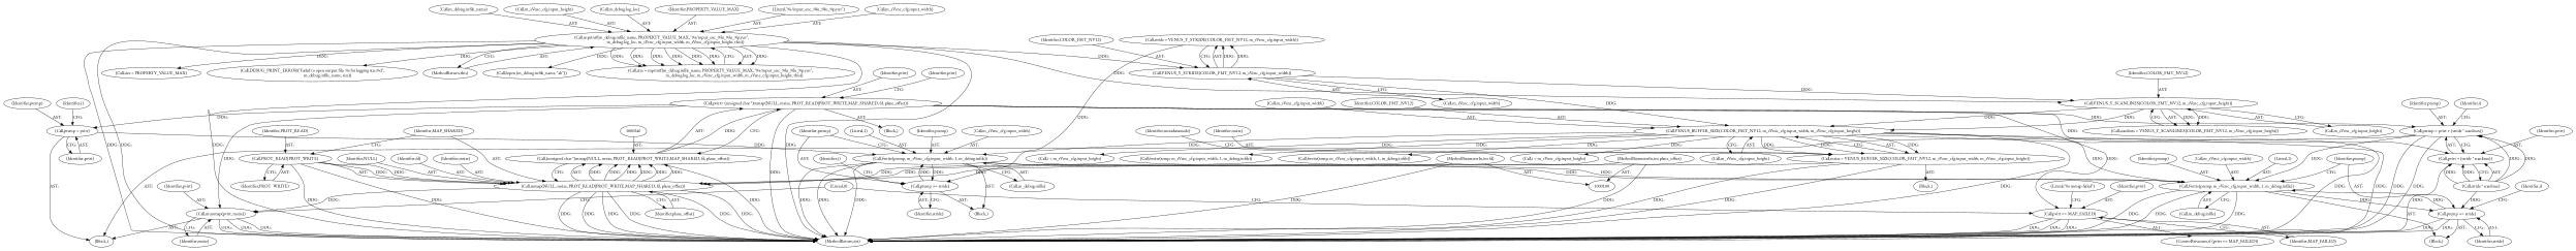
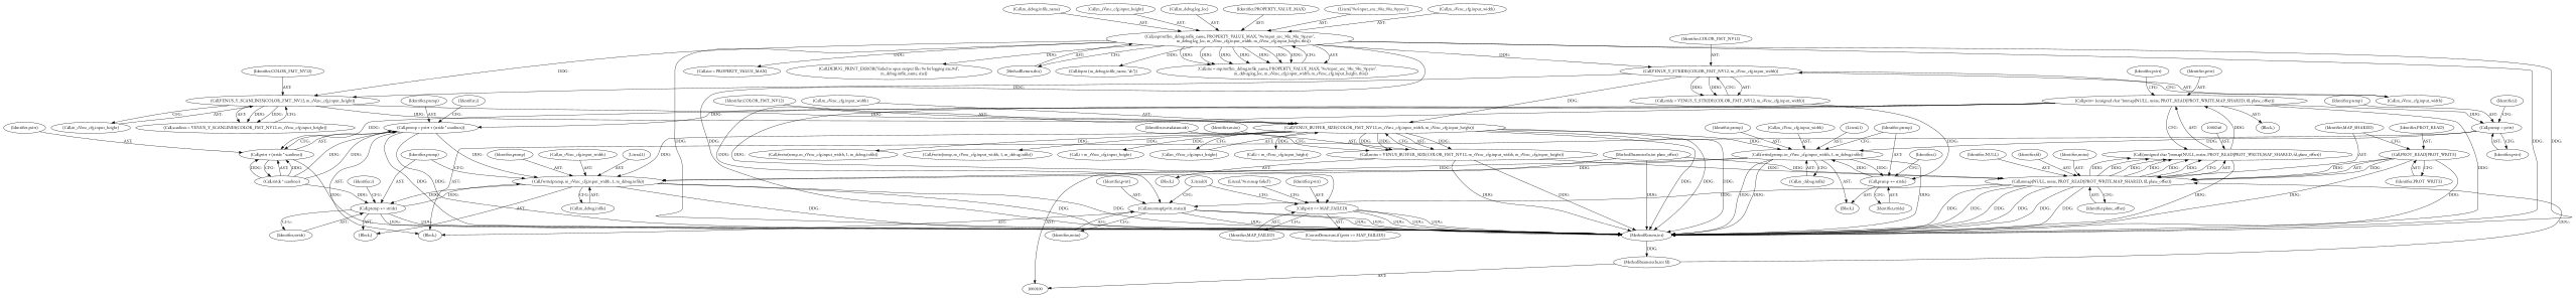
  digraph {
    fontname="EB Garamond"
    node [fontname="EB Garamond"]
    edge [fontname="EB Garamond"]
    n1 [label="(Call,pvirt= (unsigned char *)mmap(NULL, msize, PROT_READ|PROT_WRITE,MAP_SHARED, fd, plane_offset))"]
    n2 [label="(Call,(unsigned char *)mmap(NULL, msize, PROT_READ|PROT_WRITE,MAP_SHARED, fd, plane_offset))"]
    n3 [label="(Call,ptemp = pvirt)"]
    n4 [label="(Call,ptemp = pvirt + (stride * scanlines))"]
    n5 [label="(Call,pvirt + (stride * scanlines))"]
    n6 [label="(Call,munmap(pvirt, msize))"]
    n7 [label="(Call,pvirt == MAP_FAILED)"]
    n8 [label="(Block,)"]
    n9 [label="(MethodReturn,int)"]
    n10 [label="(Call,mmap(NULL, msize, PROT_READ|PROT_WRITE,MAP_SHARED, fd, plane_offset))"]
    n11 [label="(Call,fwrite(ptemp, m_sVenc_cfg.input_width, 1, m_debug.infile))"]
    n12 [label="(Block,)"]
    n13 [label="(Identifier,pvirt)"]
    n14 [label="(Call,fwrite(ptemp, m_sVenc_cfg.input_width, 1, m_debug.infile))"]
    n15 [label="(Call,stride * scanlines)"]
    n16 [label="(Identifier,msize)"]
    n17 [label="(ControlStructure,if (pvirt == MAP_FAILED))"]
    n18 [label="(Identifier,MAP_FAILED)"]
    n19 [label="(Identifier,plane_offset)"]
    n20 [label="(Call,msize = VENUS_BUFFER_SIZE(COLOR_FMT_NV12, m_sVenc_cfg.input_width, m_sVenc_cfg.input_height))"]
    n21 [label="(Call,VENUS_BUFFER_SIZE(COLOR_FMT_NV12, m_sVenc_cfg.input_width, m_sVenc_cfg.input_height))"]
    n22 [label="(Block,)"]
    n23 [label="(Call,i < m_sVenc_cfg.input_height)"]
    n24 [label="(Call,fwrite(temp, m_sVenc_cfg.input_width, 1, m_debug.infile))"]
    n25 [label="(Call,fwrite(temp, m_sVenc_cfg.input_width, 1, m_debug.infile))"]
    n26 [label="(Call,i < m_sVenc_cfg.input_height)"]
    n27 [label="(Call,m_sVenc_cfg.input_height)"]
    n28 [label="(Call,ptemp += stride)"]
    n29 [label="(Block,)"]
    n30 [label="(Call,m_debug.infile)"]
    n31 [label="(Call,ptemp += stride)"]
    n32 [label="(Block,)"]
    n33 [label="(Call,m_debug.infile)"]
    n34 [label="(Call,VENUS_Y_SCANLINES(COLOR_FMT_NV12, m_sVenc_cfg.input_height))"]
    n35 [label="(Call,m_sVenc_cfg.input_height)"]
    n36 [label="(Call,scanlines = VENUS_Y_SCANLINES(COLOR_FMT_NV12, m_sVenc_cfg.input_height))"]
    n37 [label="(Call,VENUS_Y_STRIDE(COLOR_FMT_NV12, m_sVenc_cfg.input_width))"]
    n38 [label="(Call,stride = VENUS_Y_STRIDE(COLOR_FMT_NV12, m_sVenc_cfg.input_width))"]
    n39 [label="(Call,m_sVenc_cfg.input_width)"]
    n40 [label="(Call,snprintf(m_debug.infile_name, PROPERTY_VALUE_MAX, \"%s/input_enc_%lu_%lu_%p.yuv\",\n                             m_debug.log_loc, m_sVenc_cfg.input_width, m_sVenc_cfg.input_height, this))"]
    n41 [label="(Call,size > PROPERTY_VALUE_MAX)"]
    n42 [label="(Call,DEBUG_PRINT_ERROR(\"Failed to open output file: %s for logging size:%d\",\n                                m_debug.infile_name, size))"]
    n43 [label="(MethodReturn,this)"]
    n44 [label="(Call,fopen (m_debug.infile_name, \"ab\"))"]
    n45 [label="(Call,size = snprintf(m_debug.infile_name, PROPERTY_VALUE_MAX, \"%s/input_enc_%lu_%lu_%p.yuv\",\n                             m_debug.log_loc, m_sVenc_cfg.input_width, m_sVenc_cfg.input_height, this))"]
    n46 [label="(Call,PROT_READ|PROT_WRITE)"]
    n47 [label="(Identifier,PROT_WRITE)"]
    n48 [label="(MethodParameterIn,int fd)"]
    1000100
    n50 [label="(MethodParameterIn,int plane_offset)"]
    n51 [label="(Identifier,stride)"]
    n52 [label="(Identifier,stride)"]
    n53 [label="(Identifier,ptemp)"]
    n54 [label="(Identifier,pvirt)"]
    n55 [label="(Call,m_debug.infile_name)"]
    n56 [label="(Identifier,pvirt)"]
    n57 [label="(Identifier,i)"]
    n58 [label="(Identifier,i)"]
    n59 [label="(Literal,0)"]
    n60 [label="(Identifier,ptemp)"]
    n61 [label="(Call,m_sVenc_cfg.input_width)"]
    n62 [label="(Identifier,NULL)"]
    n63 [label="(Call,m_sVenc_cfg.input_height)"]
    n64 [label="(Call,m_debug.log_loc)"]
    n65 [label="(Identifier,pvirt)"]
    n66 [label="(Identifier,PROPERTY_VALUE_MAX)"]
    n67 [label="(Call,m_sVenc_cfg.input_width)"]
    n68 [label="(Identifier,metadatamode)"]
    n69 [label="(Identifier,ptemp)"]
    n70 [label="(Identifier,pvirt)"]
    n71 [label="(Literal,\"%s mmap failed\")"]
    n72 [label="(Call,m_sVenc_cfg.input_width)"]
    n73 [label="(Identifier,msize)"]
    n74 [label="(Identifier,ptemp)"]
    n75 [label="(Identifier,ptemp)"]
    n76 [label="(Identifier,COLOR_FMT_NV12)"]
    n77 [label="(Identifier,fd)"]
    n78 [label="(Literal,\"%s/input_enc_%lu_%lu_%p.yuv\")"]
    n79 [label="(Identifier,i)"]
    n80 [label="(Identifier,msize)"]
    n81 [label="(Identifier,i)"]
    n82 [label="(Identifier,COLOR_FMT_NV12)"]
    n83 [label="(Literal,1)"]
    n84 [label="(Identifier,pvirt)"]
    n85 [label="(Call,m_sVenc_cfg.input_width)"]
    n86 [label="(Literal,1)"]
    n87 [label="(Identifier,MAP_SHARED)"]
    n88 [label="(Identifier,ptemp)"]
    n89 [label="(Identifier,PROT_READ)"]
    n90 [label="(Identifier,COLOR_FMT_NV12)"]
    1000240
    n1 -> n2 [label="CFG: "]
    n1 -> n3 [label="DDG: "]
    n1 -> n4 [label="DDG: "]
    n1 -> n5 [label="DDG: "]
    n1 -> n6 [label="DDG: "]
    n1 -> n7 [label="DDG: "]
    n1 -> n8 [label="AST: "]
    n1 -> n9 [label="DDG: "]
    n2 -> n1 [label="AST: "]
    n2 -> n1 [label="DDG: "]
    n2 -> n9 [label="DDG: "]
    n2 -> n10 [label="CFG: "]
    n3 -> n11 [label="DDG: "]
    n3 -> n12 [label="AST: "]
    n3 -> n13 [label="CFG: "]
    n4 -> n5 [label="CFG: "]
    n4 -> n9 [label="DDG: "]
    n4 -> n9 [label="DDG: "]
    n4 -> n12 [label="AST: "]
    n4 -> n14 [label="DDG: "]
    n5 -> n4 [label="AST: "]
    n5 -> n9 [label="DDG: "]
    n5 -> n15 [label="CFG: "]
    n6 -> n9 [label="DDG: "]
    n6 -> n9 [label="DDG: "]
    n6 -> n9 [label="DDG: "]
    n6 -> n12 [label="AST: "]
    n6 -> n16 [label="CFG: "]
    n7 -> n9 [label="DDG: "]
    n7 -> n9 [label="DDG: "]
    n7 -> n9 [label="DDG: "]
    n7 -> n17 [label="AST: "]
    n7 -> n18 [label="CFG: "]
    n10 -> n2 [label="AST: "]
    n10 -> n2 [label="DDG: "]
    n10 -> n2 [label="DDG: "]
    n10 -> n2 [label="DDG: "]
    n10 -> n2 [label="DDG: "]
    n10 -> n2 [label="DDG: "]
    n10 -> n2 [label="DDG: "]
    n10 -> n6 [label="DDG: "]
    n10 -> n9 [label="DDG: "]
    n10 -> n9 [label="DDG: "]
    n10 -> n9 [label="DDG: "]
    n10 -> n9 [label="DDG: "]
    n10 -> n9 [label="DDG: "]
    n10 -> n9 [label="DDG: "]
    n10 -> n19 [label="CFG: "]
    n11 -> n9 [label="DDG: "]
    n11 -> n9 [label="DDG: "]
    n11 -> n9 [label="DDG: "]
    n11 -> n14 [label="DDG: "]
    n11 -> n14 [label="DDG: "]
    n11 -> n28 [label="DDG: "]
    n11 -> n29 [label="AST: "]
    n11 -> n30 [label="CFG: "]
    n13 -> n3 [label="AST: "]
    n14 -> n9 [label="DDG: "]
    n14 -> n9 [label="DDG: "]
    n14 -> n9 [label="DDG: "]
    n14 -> n31 [label="DDG: "]
    n14 -> n32 [label="AST: "]
    n14 -> n33 [label="CFG: "]
    n15 -> n4 [label="DDG: "]
    n15 -> n4 [label="DDG: "]
    n15 -> n5 [label="AST: "]
    n15 -> n5 [label="DDG: "]
    n15 -> n5 [label="DDG: "]
    n15 -> n31 [label="DDG: "]
    n16 -> n6 [label="AST: "]
    n18 -> n7 [label="AST: "]
    n19 -> n10 [label="AST: "]
    n20 -> n9 [label="DDG: "]
    n20 -> n9 [label="DDG: "]
    n20 -> n10 [label="DDG: "]
    n20 -> n21 [label="CFG: "]
    n20 -> n22 [label="AST: "]
    n21 -> n9 [label="DDG: "]
    n21 -> n9 [label="DDG: "]
    n21 -> n9 [label="DDG: "]
    n21 -> n11 [label="DDG: "]
    n21 -> n14 [label="DDG: "]
    n21 -> n20 [label="AST: "]
    n21 -> n20 [label="DDG: "]
    n21 -> n20 [label="DDG: "]
    n21 -> n20 [label="DDG: "]
    n21 -> n23 [label="DDG: "]
    n21 -> n24 [label="DDG: "]
    n21 -> n25 [label="DDG: "]
    n21 -> n26 [label="DDG: "]
    n21 -> n27 [label="CFG: "]
    n27 -> n21 [label="AST: "]
    n28 -> n11 [label="DDG: "]
    n28 -> n29 [label="AST: "]
    n28 -> n51 [label="CFG: "]
    n30 -> n11 [label="AST: "]
    n31 -> n9 [label="DDG: "]
    n31 -> n9 [label="DDG: "]
    n31 -> n14 [label="DDG: "]
    n31 -> n32 [label="AST: "]
    n31 -> n52 [label="CFG: "]
    n33 -> n14 [label="AST: "]
    n34 -> n21 [label="DDG: "]
    n34 -> n21 [label="DDG: "]
    n34 -> n35 [label="CFG: "]
    n34 -> n36 [label="AST: "]
    n34 -> n36 [label="DDG: "]
    n34 -> n36 [label="DDG: "]
    n35 -> n34 [label="AST: "]
    n36 -> n34 [label="CFG: "]
    n37 -> n21 [label="DDG: "]
    n37 -> n34 [label="DDG: "]
    n37 -> n38 [label="AST: "]
    n37 -> n38 [label="DDG: "]
    n37 -> n38 [label="DDG: "]
    n37 -> n39 [label="CFG: "]
    n38 -> n28 [label="DDG: "]
    n38 -> n37 [label="CFG: "]
    n39 -> n37 [label="AST: "]
    n40 -> n9 [label="DDG: "]
    n40 -> n9 [label="DDG: "]
    n40 -> n9 [label="DDG: "]
    n40 -> n9 [label="DDG: "]
    n40 -> n34 [label="DDG: "]
    n40 -> n37 [label="DDG: "]
    n40 -> n41 [label="DDG: "]
    n40 -> n42 [label="DDG: "]
    n40 -> n43 [label="CFG: "]
    n40 -> n44 [label="DDG: "]
    n40 -> n45 [label="AST: "]
    n40 -> n45 [label="DDG: "]
    n40 -> n45 [label="DDG: "]
    n40 -> n45 [label="DDG: "]
    n40 -> n45 [label="DDG: "]
    n40 -> n45 [label="DDG: "]
    n40 -> n45 [label="DDG: "]
    n40 -> n45 [label="DDG: "]
    n43 -> n40 [label="AST: "]
    n45 -> n40 [label="CFG: "]
    n46 -> n9 [label="DDG: "]
    n46 -> n9 [label="DDG: "]
    n46 -> n10 [label="AST: "]
    n46 -> n10 [label="DDG: "]
    n46 -> n10 [label="DDG: "]
    n46 -> n47 [label="CFG: "]
    n47 -> n46 [label="AST: "]
-   n48 -> n9 [label="DDG: "]
+   n9 -> n48 [label="DDG: "]
    n48 -> n10 [label="DDG: "]
    n48 -> 1000100 [label="AST: "]
    n50 -> n9 [label="DDG: "]
    n50 -> n10 [label="DDG: "]
    n50 -> 1000100 [label="AST: "]
    n51 -> n28 [label="AST: "]
    n52 -> n31 [label="AST: "]
    n53 -> n4 [label="AST: "]
    n54 -> n6 [label="AST: "]
    n55 -> n40 [label="AST: "]
    n56 -> n1 [label="CFG: "]
    n57 -> n28 [label="CFG: "]
    n58 -> n3 [label="CFG: "]
    n59 -> n6 [label="CFG: "]
    n59 -> n7 [label="CFG: "]
    n60 -> n14 [label="AST: "]
    n61 -> n21 [label="AST: "]
    n62 -> n10 [label="AST: "]
    n63 -> n40 [label="AST: "]
    n64 -> n40 [label="AST: "]
    n65 -> n1 [label="AST: "]
    n66 -> n40 [label="AST: "]
    n67 -> n14 [label="AST: "]
    n68 -> n20 [label="CFG: "]
    n69 -> n11 [label="AST: "]
    n70 -> n5 [label="AST: "]
    n71 -> n7 [label="CFG: "]
    n72 -> n11 [label="AST: "]
    n73 -> n20 [label="AST: "]
    n74 -> n3 [label="AST: "]
    n75 -> n14 [label="CFG: "]
    n75 -> n31 [label="AST: "]
    n76 -> n21 [label="AST: "]
    n77 -> n10 [label="AST: "]
    n78 -> n40 [label="AST: "]
    n79 -> n4 [label="CFG: "]
    n80 -> n10 [label="AST: "]
    n81 -> n31 [label="CFG: "]
    n82 -> n37 [label="AST: "]
    n83 -> n11 [label="AST: "]
    n84 -> n7 [label="AST: "]
    n85 -> n40 [label="AST: "]
    n86 -> n14 [label="AST: "]
    n87 -> n10 [label="AST: "]
    n87 -> n46 [label="CFG: "]
    n88 -> n11 [label="CFG: "]
    n88 -> n28 [label="AST: "]
    n89 -> n46 [label="AST: "]
    n90 -> n34 [label="AST: "]
    1000240 -> n2 [label="AST: "]
  }
